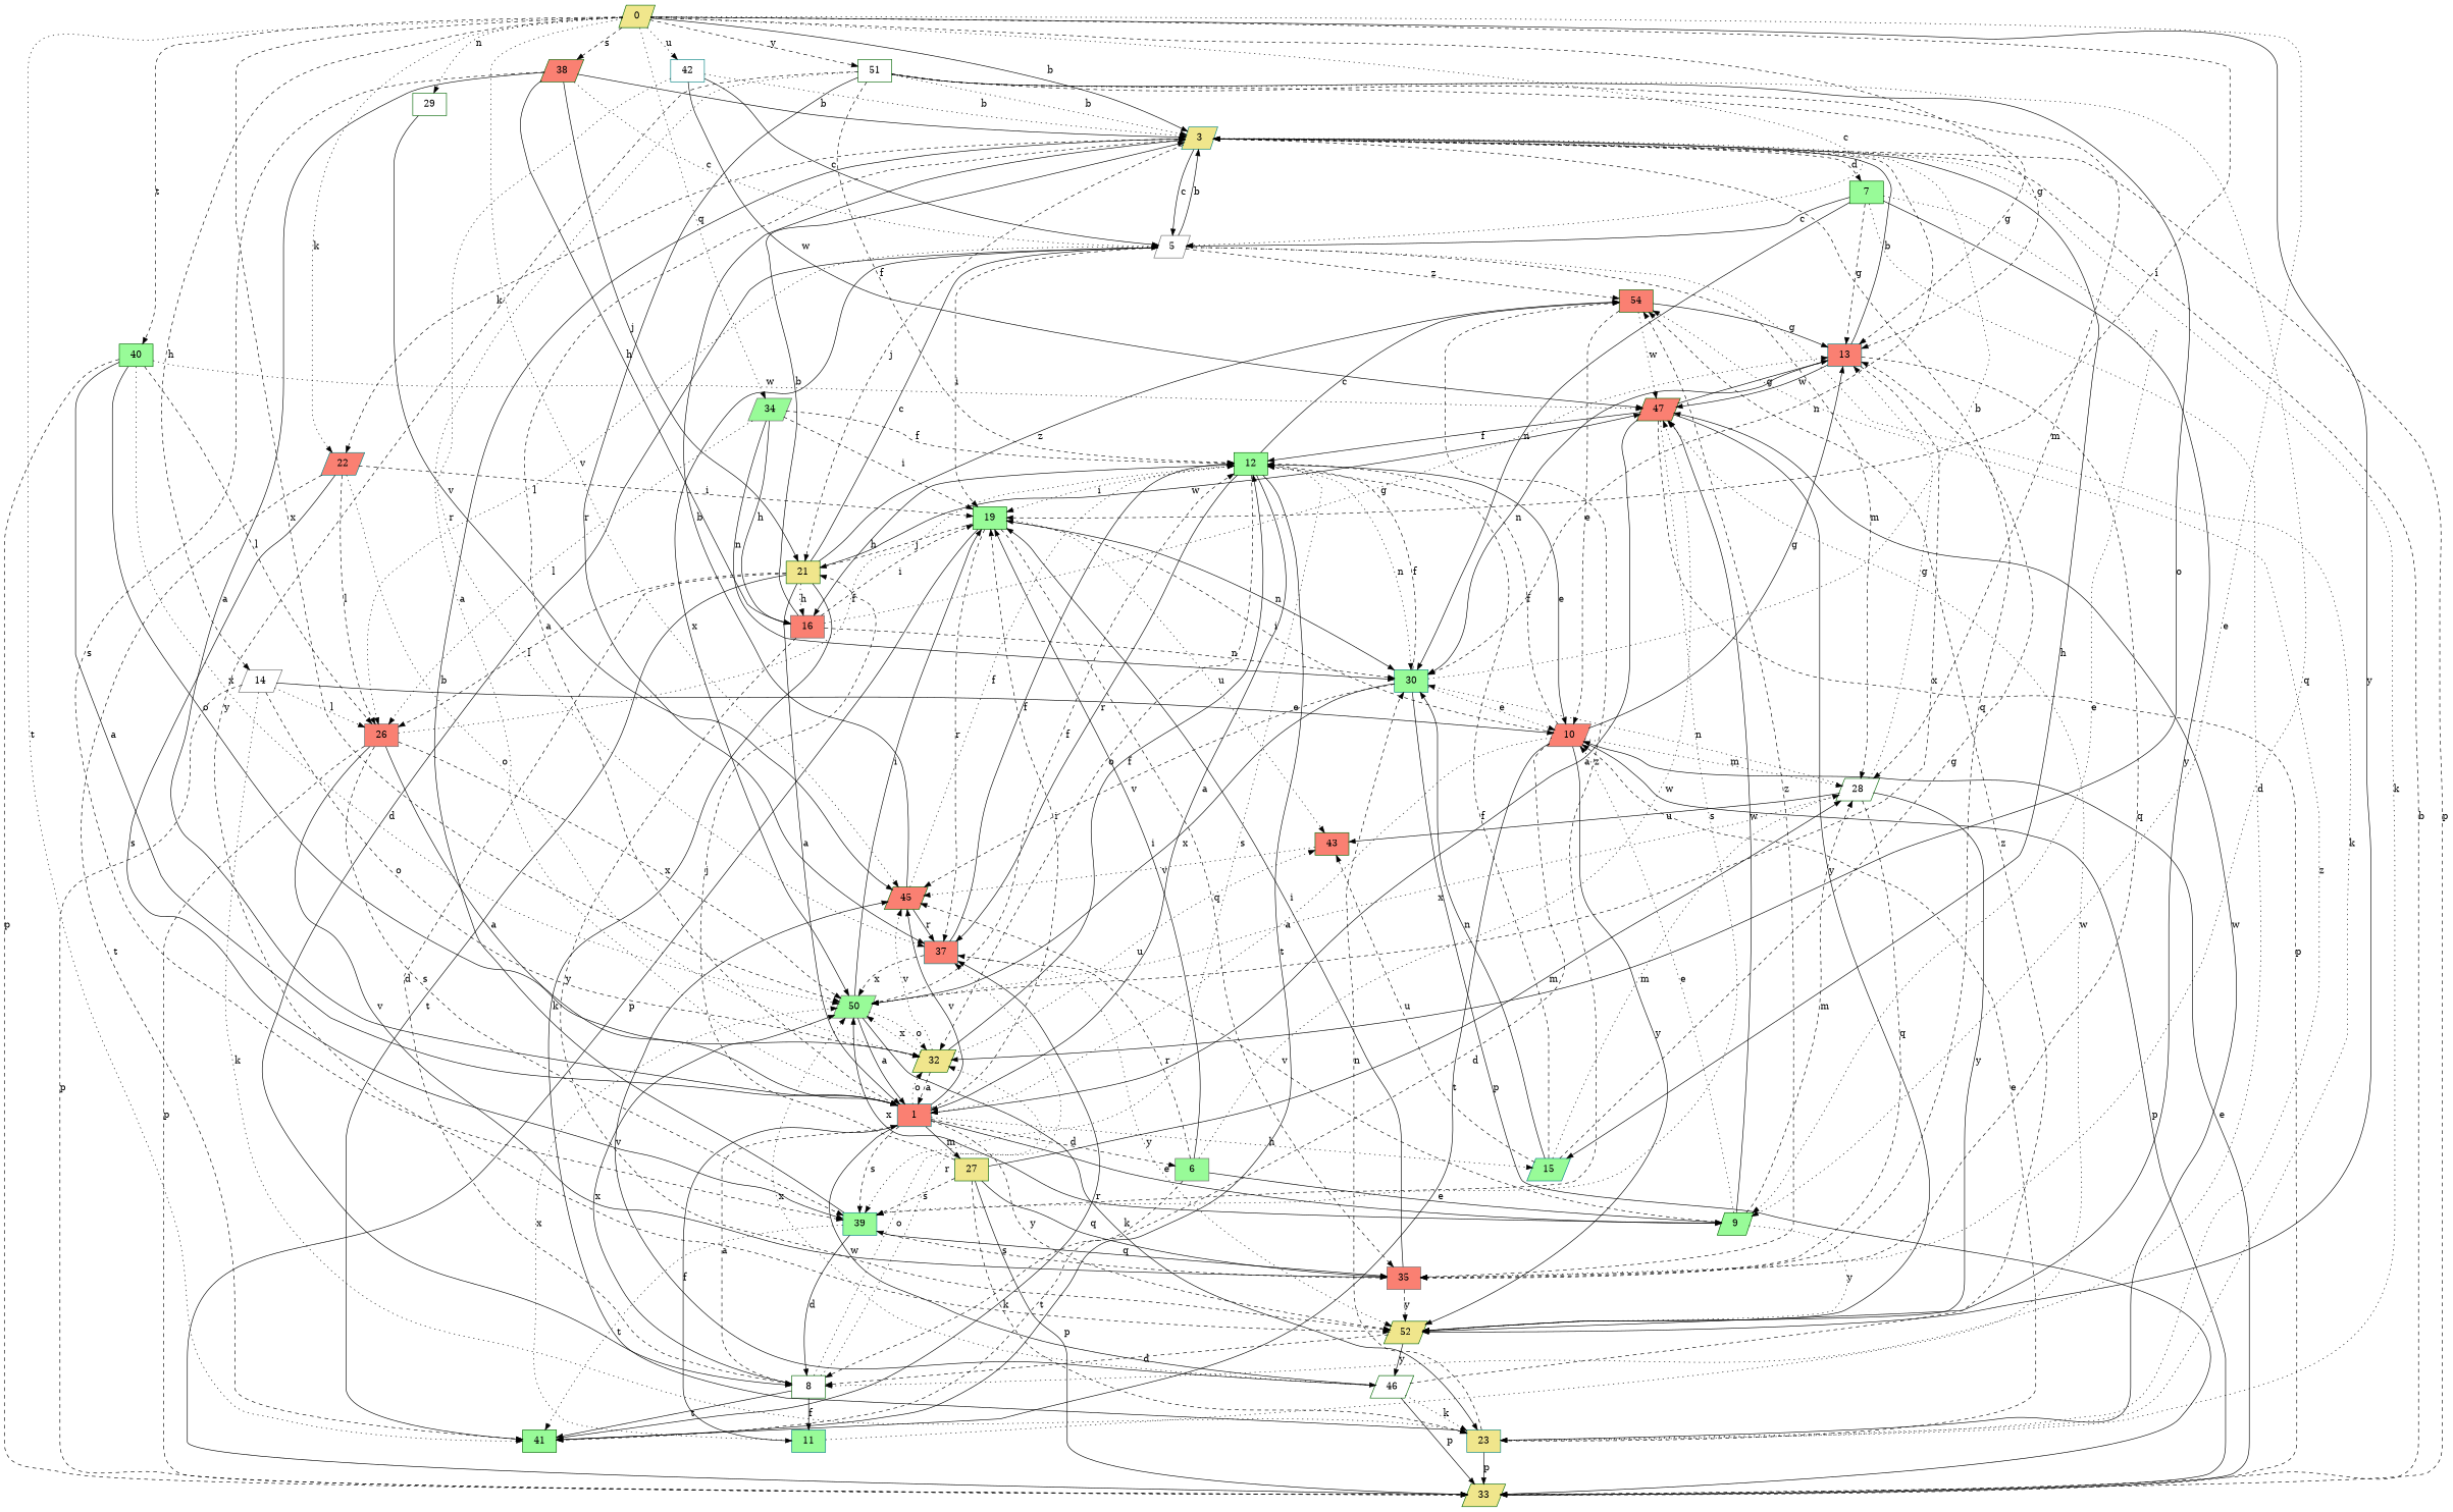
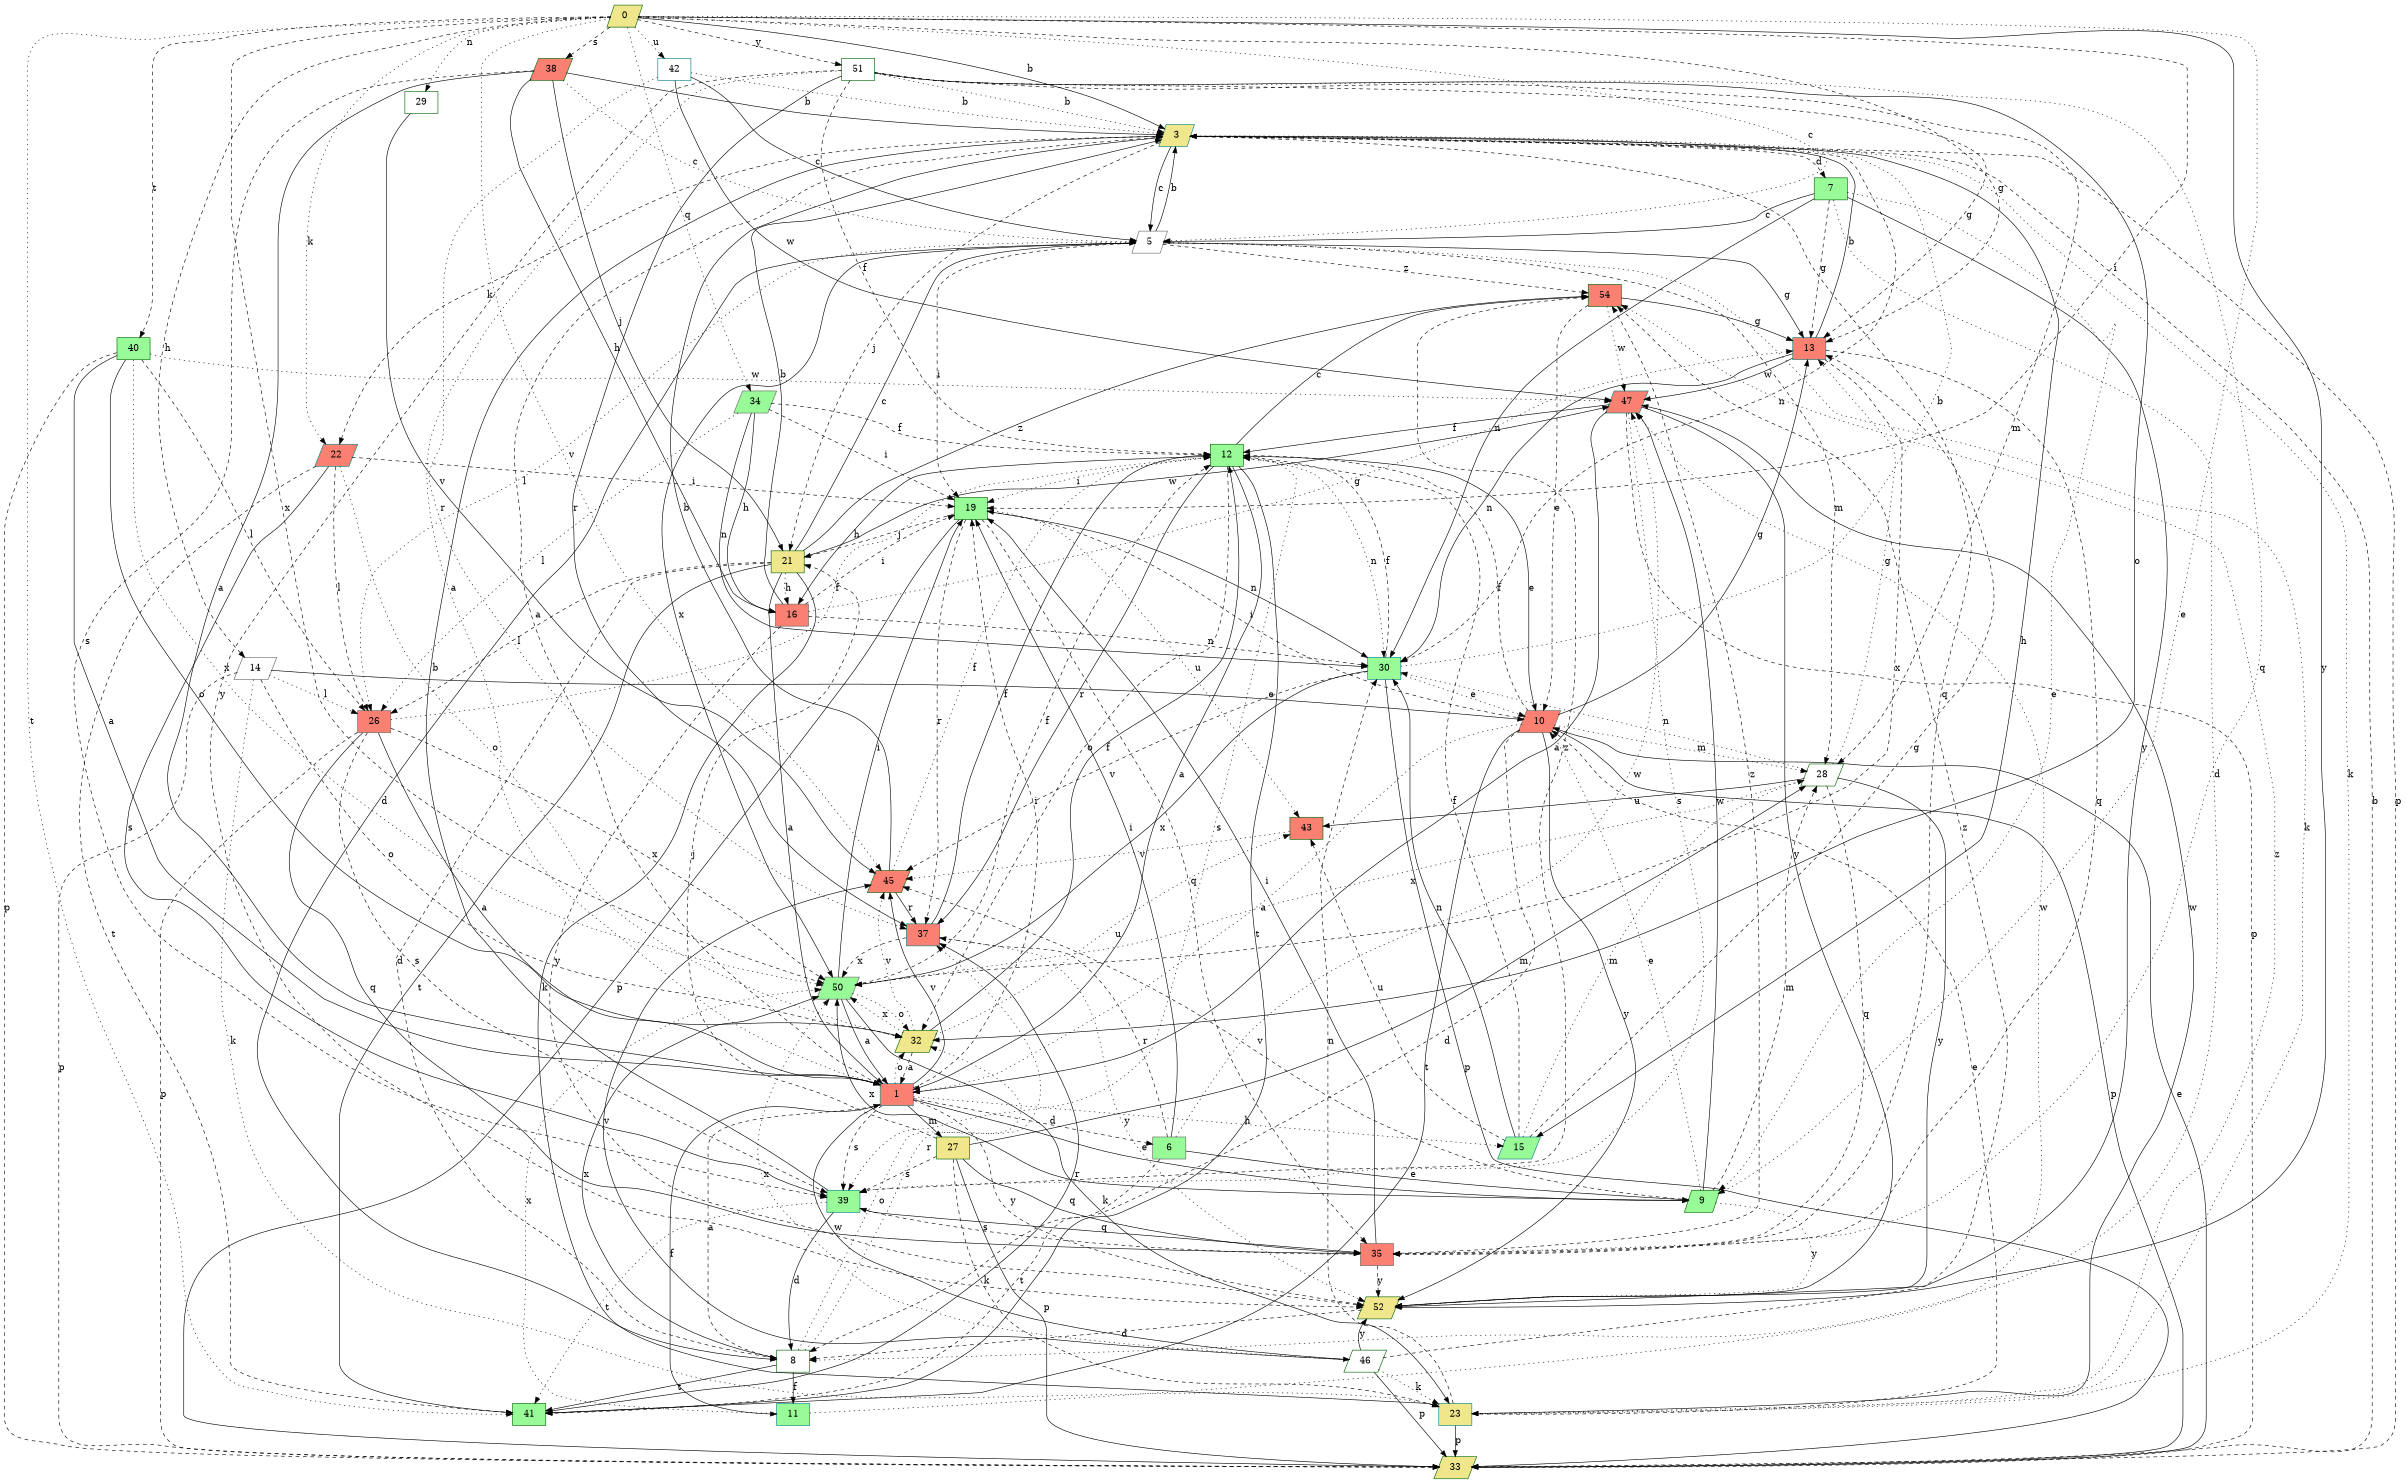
  strict digraph {
    node [color=darkgreen fillcolor=palegreen shape=box style=filled]
    edge [style=solid]
    0 [fillcolor=khaki shape=parallelogram]
    3 [color=teal fillcolor=khaki shape=parallelogram]
    5 [color=gray40 fillcolor=white shape=parallelogram]
    9 [shape=parallelogram]
    13 [color=teal fillcolor=salmon]
    14 [color=gray40 fillcolor=white shape=parallelogram]
    19
    22 [color=teal fillcolor=salmon shape=parallelogram]
    29 [fillcolor=white]
    34 [color=gray40 shape=parallelogram]
    38 [fillcolor=salmon shape=parallelogram]
    40
    41
    42 [color=teal fillcolor=white]
    45 [fillcolor=salmon shape=parallelogram]
    50 [color=gray40 shape=parallelogram]
    51 [fillcolor=white]
    52 [fillcolor=khaki shape=parallelogram]
    1 [color=teal fillcolor=salmon]
    15 [color=teal shape=parallelogram]
    7
    21 [fillcolor=khaki]
    23 [color=teal fillcolor=khaki]
    30 [color=teal]
    33 [fillcolor=khaki shape=parallelogram]
    35 [color=gray40 fillcolor=salmon]
    8 [fillcolor=white]
    26 [color=gray40 fillcolor=salmon]
    28 [fillcolor=white shape=parallelogram]
    54 [fillcolor=salmon]
-   47 [fillcolor=salmon shape=parallelogram]
+   47 [color=teal fillcolor=salmon shape=parallelogram]
    10 [color=gray40 fillcolor=salmon shape=parallelogram]
    32 [fillcolor=khaki shape=parallelogram]
    37 [color=teal fillcolor=salmon]
    43 [fillcolor=salmon]
    39 [color=teal]
    12
    16 [color=gray40 fillcolor=salmon]
    6 [color=gray40]
    11 [color=teal]
    27 [fillcolor=khaki]
    46 [fillcolor=white shape=parallelogram]
    0 -> 3 [label=b]
    0 -> 5 [label=c style=dotted]
    0 -> 9 [label=e style=dotted]
    0 -> 13 [label=g style=dashed]
    0 -> 14 [label=h style=dashed]
    0 -> 19 [label=i style=dashed]
    0 -> 22 [label=k style=dotted]
    0 -> 29 [label=n style=dotted]
    0 -> 34 [label=q style=dotted]
    0 -> 38 [label=s style=dashed]
    0 -> 40 [label=t style=dashed]
    0 -> 41 [label=t style=dotted]
    0 -> 42 [label=u style=dotted]
    0 -> 45 [label=v style=dotted]
    0 -> 50 [label=x style=dashed]
    0 -> 51 [label=y style=dashed]
    0 -> 52 [label=y]
    3 -> 5 [label=c]
    3 -> 22 [label=k style=dashed]
    3 -> 1 [label=a style=dashed]
    3 -> 15 [label=h]
    3 -> 7 [label=d style=dashed]
    3 -> 21 [label=j style=dashed]
    3 -> 23 [label=k style=dotted]
    3 -> 30 [label=n style=dashed]
    3 -> 33 [label=p style=dashed]
    3 -> 35 [label=q style=dashed]
    5 -> 3 [label=b]
    5 -> 19 [label=i style=dashed]
    5 -> 50 [label=x]
    5 -> 23 [label=k style=dotted]
    5 -> 8 [label=d]
    5 -> 26 [label=l style=dotted]
    5 -> 28 [label=m style=dashed]
    5 -> 54 [label=z style=dashed]
    9 -> 45 [label=v style=dashed]
    9 -> 50 [label=x]
    9 -> 52 [label=y style=dotted]
    9 -> 28 [label=m style=dashed]
    9 -> 47 [label=w]
    9 -> 10 [label=e style=dotted]
    13 -> 3 [label=b]
    13 -> 50 [label=x style=dashed]
    13 -> 30 [label=n]
    13 -> 35 [label=q style=dashed]
    13 -> 47 [label=w]
    14 -> 23 [label=k style=dotted]
    14 -> 33 [label=p style=dashed]
    14 -> 26 [label=l style=dotted]
    14 -> 10 [label=e]
    14 -> 32 [label=o style=dashed]
    19 -> 21 [label=j style=dashed]
    19 -> 30 [label=n]
    19 -> 33 [label=p]
    19 -> 35 [label=q style=dashed]
    19 -> 37 [label=r style=dashed]
    19 -> 43 [label=u style=dotted]
    22 -> 19 [label=i style=dashed]
    22 -> 41 [label=t style=dashed]
    22 -> 26 [label=l style=dashed]
    22 -> 32 [label=o style=dotted]
    22 -> 39 [label=s]
    29 -> 45 [label=v]
    34 -> 19 [label=i style=dashed]
    34 -> 30 [label=n]
    34 -> 26 [label=l style=dotted]
    34 -> 12 [label=f style=dashed]
    34 -> 16 [label=h]
    38 -> 3 [label=b]
    38 -> 5 [label=c style=dotted]
    38 -> 1 [label=a]
    38 -> 21 [label=j]
    38 -> 39 [label=s style=dashed]
    38 -> 16 [label=h]
    40 -> 50 [label=x style=dotted]
    40 -> 1 [label=a]
    40 -> 33 [label=p style=dashed]
    40 -> 26 [label=l style=dashed]
    40 -> 47 [label=w style=dotted]
    40 -> 32 [label=o]
    41 -> 37 [label=r]
    42 -> 3 [label=b style=dotted]
    42 -> 5 [label=c]
    42 -> 47 [label=w]
    42 -> 37 [label=r style=dotted]
    45 -> 3 [label=b]
    45 -> 37 [label=r]
    45 -> 12 [label=f style=dotted]
    50 -> 19 [label=i]
    50 -> 1 [label=a]
    50 -> 23 [label=k]
    50 -> 32 [label=o style=dotted]
    50 -> 12 [label=f style=dashed]
    51 -> 3 [label=b style=dotted]
    51 -> 13 [label=g style=dashed]
    51 -> 52 [label=y style=dashed]
    51 -> 1 [label=a style=dotted]
    51 -> 35 [label=q style=dotted]
    51 -> 28 [label=m style=dashed]
    51 -> 32 [label=o]
    51 -> 37 [label=r]
    51 -> 12 [label=f style=dashed]
    52 -> 8 [label=d style=dashed]
    1 -> 9 [label=e]
    1 -> 19 [label=i style=dashed]
    1 -> 45 [label=v]
    1 -> 52 [label=y style=dashed]
    1 -> 15 [label=h style=dotted]
    1 -> 32 [label=o style=dotted]
    1 -> 39 [label=s style=dashed]
    1 -> 6 [label=d style=dashed]
    1 -> 11 [label=f]
    1 -> 27 [label=m]
    1 -> 46 [label=w]
    15 -> 13 [label=g style=dashed]
    15 -> 30 [label=n]
    15 -> 28 [label=m style=dotted]
    15 -> 43 [label=u style=dashed]
    15 -> 12 [label=f style=dashed]
    7 -> 5 [label=c]
    7 -> 9 [label=e style=dotted]
    7 -> 13 [label=g style=dashed]
    7 -> 52 [label=y]
    7 -> 30 [label=n]
    7 -> 8 [label=d style=dotted]
    21 -> 5 [label=c]
    21 -> 41 [label=t]
    21 -> 1 [label=a]
    21 -> 23 [label=k]
    21 -> 8 [label=d style=dashed]
    21 -> 26 [label=l style=dashed]
    21 -> 54 [label=z]
    21 -> 47 [label=w]
    21 -> 16 [label=h style=dotted]
    23 -> 30 [label=n style=dashed]
    23 -> 33 [label=p]
    23 -> 54 [label=z style=dotted]
    23 -> 47 [label=w]
    23 -> 10 [label=e style=dashed]
    30 -> 3 [label=b style=dotted]
    30 -> 45 [label=v style=dashed]
    30 -> 50 [label=x]
    30 -> 33 [label=p]
    30 -> 10 [label=e style=dotted]
    30 -> 12 [label=f style=dashed]
    33 -> 3 [label=b style=dashed]
    33 -> 10 [label=e]
    35 -> 19 [label=i]
    35 -> 52 [label=y style=dashed]
    35 -> 54 [label=z style=dashed]
    35 -> 39 [label=s style=dashed]
    8 -> 41 [label=t]
    8 -> 50 [label=x]
    8 -> 1 [label=a style=dashed]
    8 -> 32 [label=o style=dotted]
    8 -> 37 [label=r style=dotted]
    8 -> 11 [label=f]
    26 -> 50 [label=x style=dashed]
    26 -> 1 [label=a]
    26 -> 33 [label=p style=dashed]
-   26 -> 35 [label=v]
+   26 -> 35 [label=q]
    26 -> 39 [label=s style=dashed]
    26 -> 12 [label=f style=dotted]
    28 -> 13 [label=g style=dotted]
    28 -> 50 [label=x style=dotted]
    28 -> 52 [label=y]
    28 -> 30 [label=n style=dotted]
    28 -> 35 [label=q style=dashed]
    28 -> 43 [label=u]
    54 -> 13 [label=g]
    54 -> 47 [label=w style=dotted]
    54 -> 10 [label=e style=dashed]
-   47 -> 13 [label=g]
+   5 -> 13 [label=g]
    47 -> 52 [label=y]
    47 -> 1 [label=a]
    47 -> 33 [label=p style=dashed]
    47 -> 39 [label=s style=dotted]
    47 -> 12 [label=f]
    10 -> 13 [label=g]
    10 -> 19 [label=i style=dashed]
    10 -> 41 [label=t]
    10 -> 52 [label=y]
    10 -> 1 [label=a style=dotted]
    10 -> 33 [label=p]
    10 -> 8 [label=d style=dashed]
    10 -> 28 [label=m style=dotted]
    10 -> 12 [label=f style=dashed]
    32 -> 45 [label=v style=dotted]
    32 -> 50 [label=x style=dotted]
    32 -> 1 [label=a style=dashed]
    32 -> 43 [label=u style=dotted]
    32 -> 12 [label=f]
    37 -> 50 [label=x style=dashed]
    37 -> 52 [label=y style=dotted]
    37 -> 12 [label=f]
    43 -> 45 [label=v style=dotted]
    39 -> 3 [label=b]
    39 -> 41 [label=t style=dotted]
    39 -> 35 [label=q]
    39 -> 8 [label=d]
    39 -> 54 [label=z style=dashed]
    12 -> 19 [label=i style=dotted]
    12 -> 41 [label=t]
    12 -> 1 [label=a]
    12 -> 30 [label=n style=dotted]
    12 -> 54 [label=c]
    12 -> 10 [label=e]
    12 -> 32 [label=o style=dashed]
    12 -> 37 [label=r]
    12 -> 39 [label=s style=dotted]
    12 -> 16 [label=h]
    16 -> 3 [label=b]
    16 -> 13 [label=g style=dotted]
    16 -> 19 [label=i style=dashed]
    16 -> 52 [label=y style=dashed]
    16 -> 30 [label=n style=dashed]
    6 -> 9 [label=e]
    6 -> 19 [label=i]
    6 -> 41 [label=t style=dashed]
    6 -> 47 [label=w style=dotted]
    6 -> 37 [label=r style=dashed]
    11 -> 50 [label=x style=dotted]
    11 -> 47 [label=w style=dotted]
    27 -> 21 [label=j style=dashed]
    27 -> 23 [label=k style=dashed]
    27 -> 33 [label=p]
    27 -> 35 [label=q]
    27 -> 28 [label=m]
    27 -> 39 [label=s style=dashed]
    46 -> 45 [label=v]
    46 -> 50 [label=x style=dotted]
-   52 -> 46 [label=y]
+   46 -> 52 [label=y]
    46 -> 23 [label=k style=dotted]
    46 -> 33 [label=p]
    46 -> 54 [label=z style=dashed]
  }
